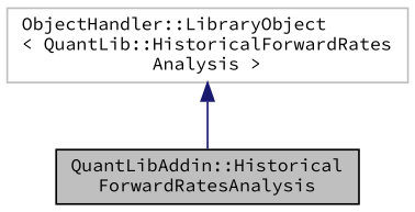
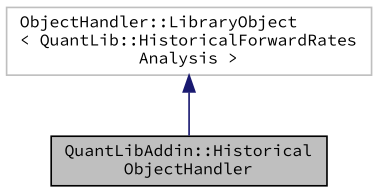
  digraph {
    fontname="Source Code Pro"
    node [fontname="Source Code Pro" fontsize=10 shape=record style=filled]
-   n1 [color=black fillcolor=grey75 fontcolor=black height=0.2 label="QuantLibAddin::Historical\lForwardRatesAnalysis" width=0.4]
+   n1 [color=black fillcolor=grey75 fontcolor=black height=0.2 label="QuantLibAddin::Historical\lObjectHandler" width=0.4]
    n2 [color=grey75 fillcolor=white height=0.2 label="ObjectHandler::LibraryObject\l\< QuantLib::HistoricalForwardRates\lAnalysis \>" width=0.4]
    n2 -> n1 [color=midnightblue dir=back fontname="Source Code Pro" fontsize=10 labelfontname=Helvetica labelfontsize=10 style=solid]
  }
